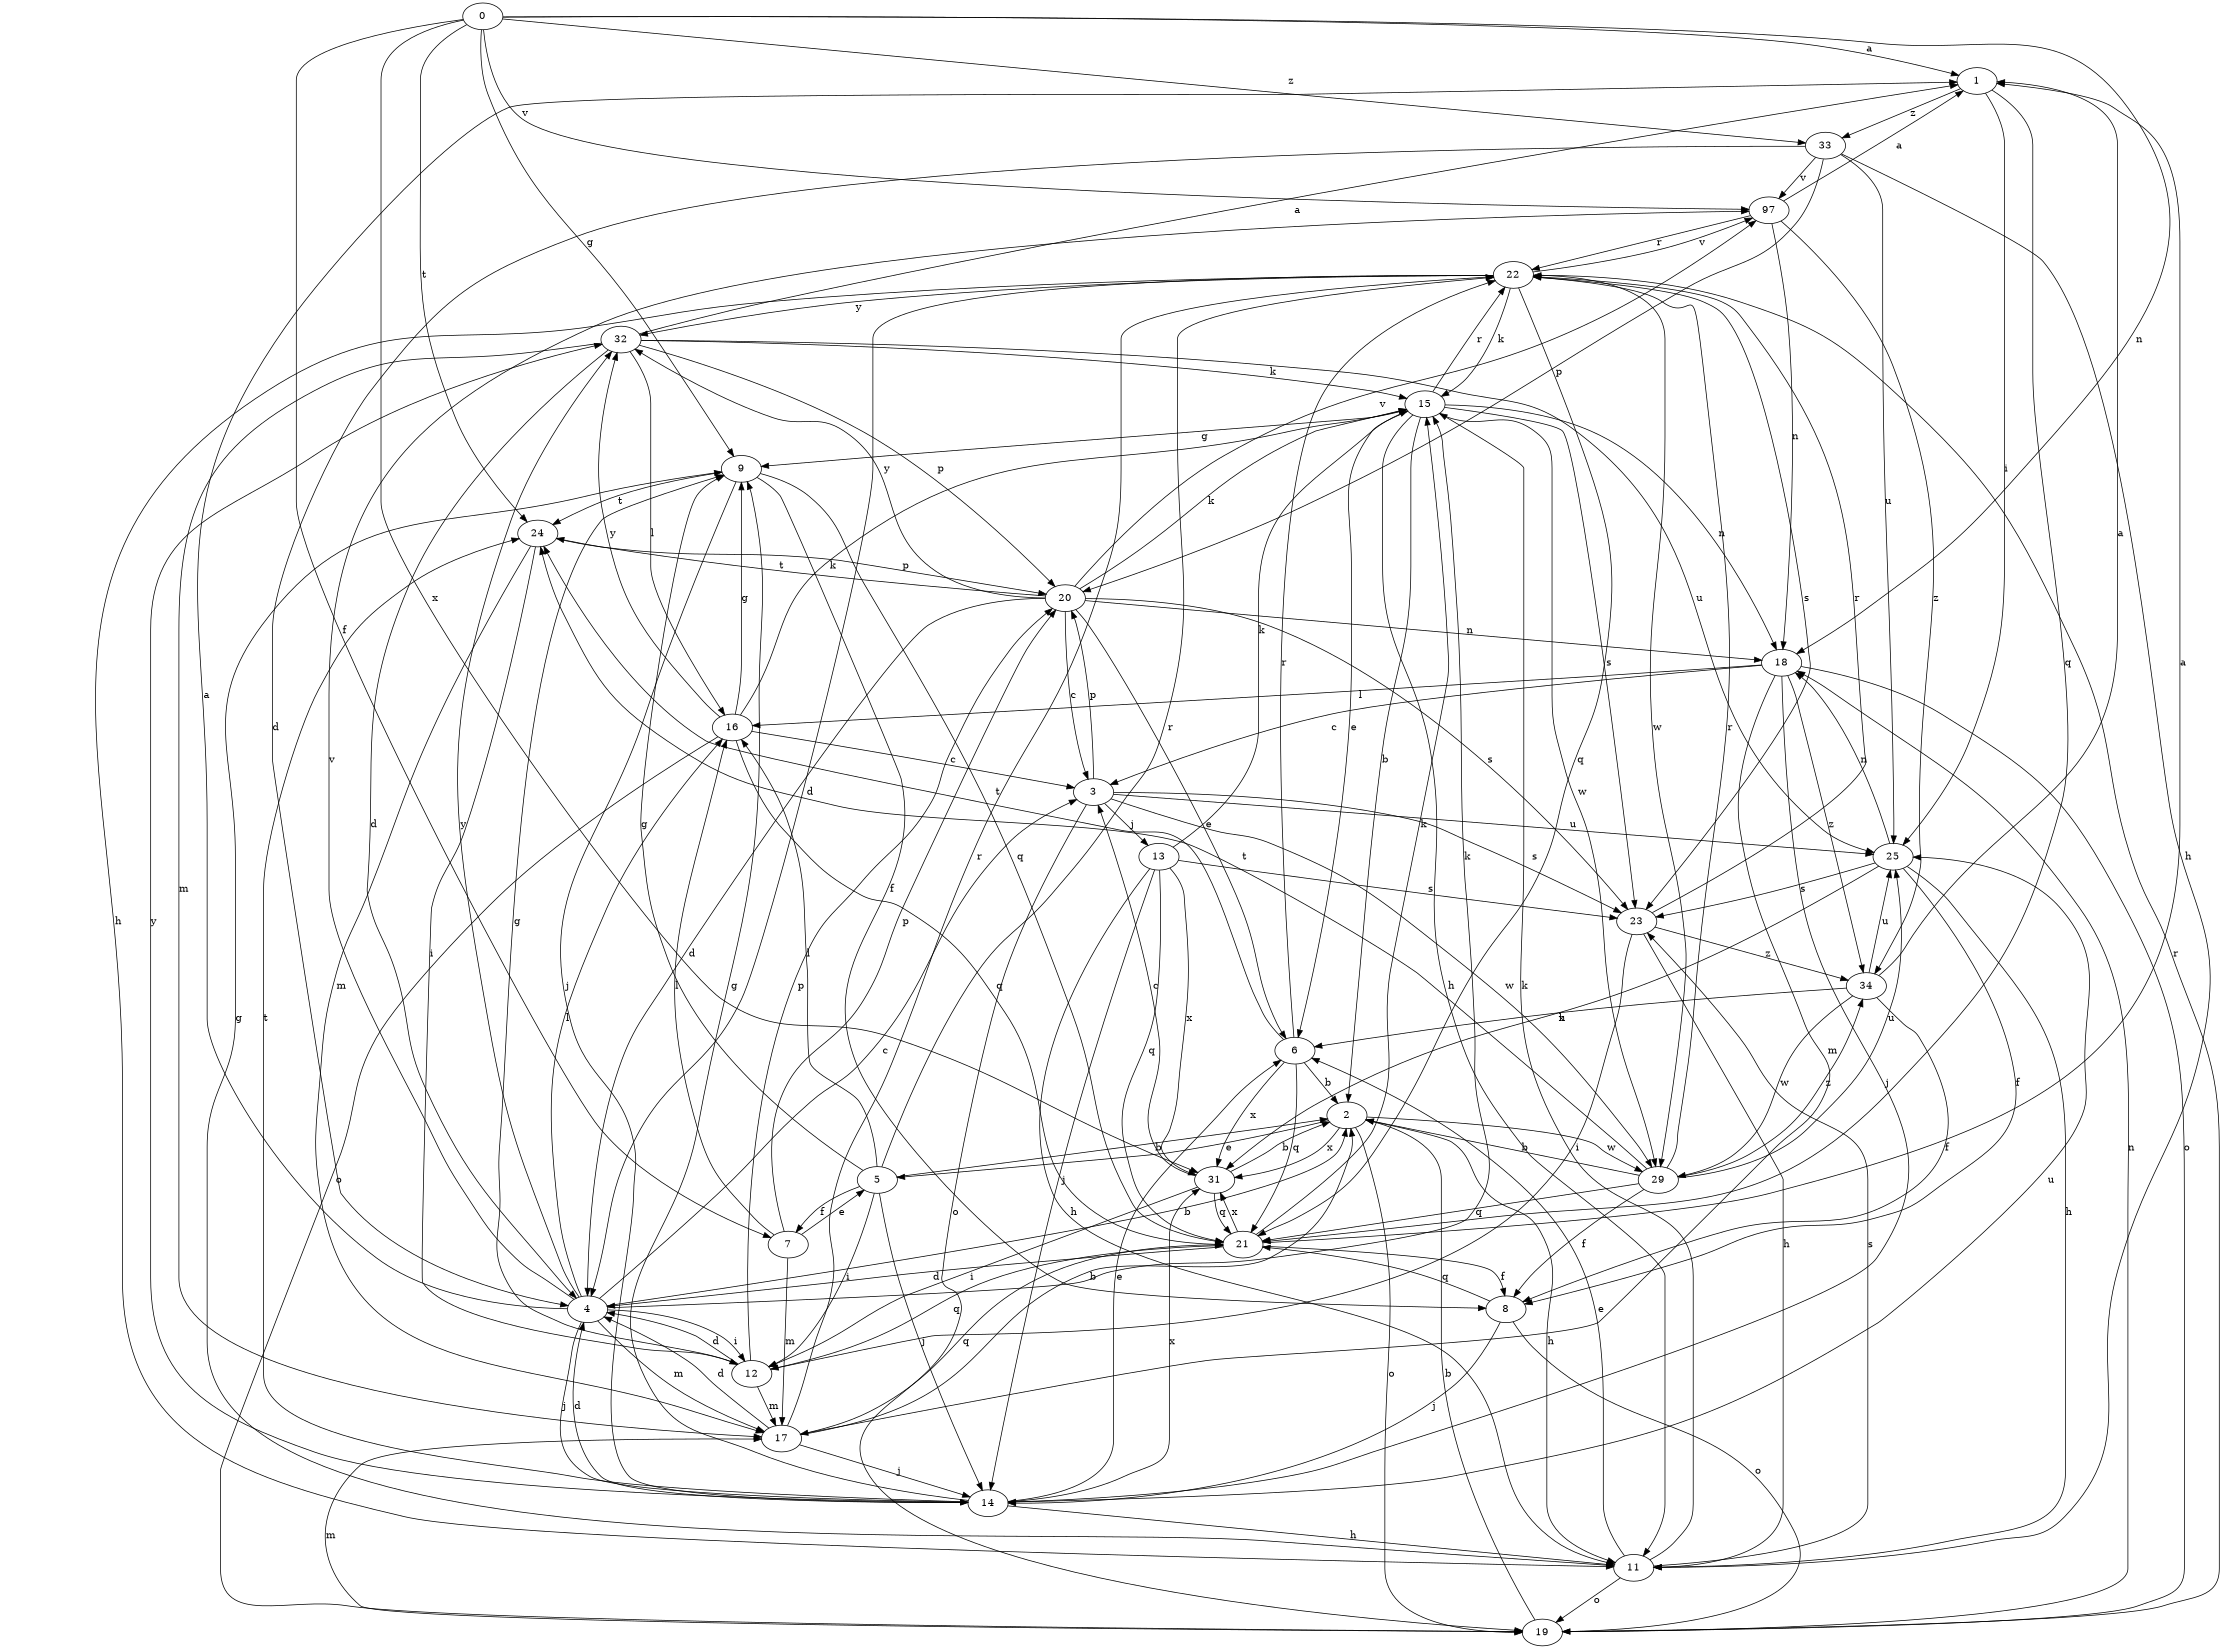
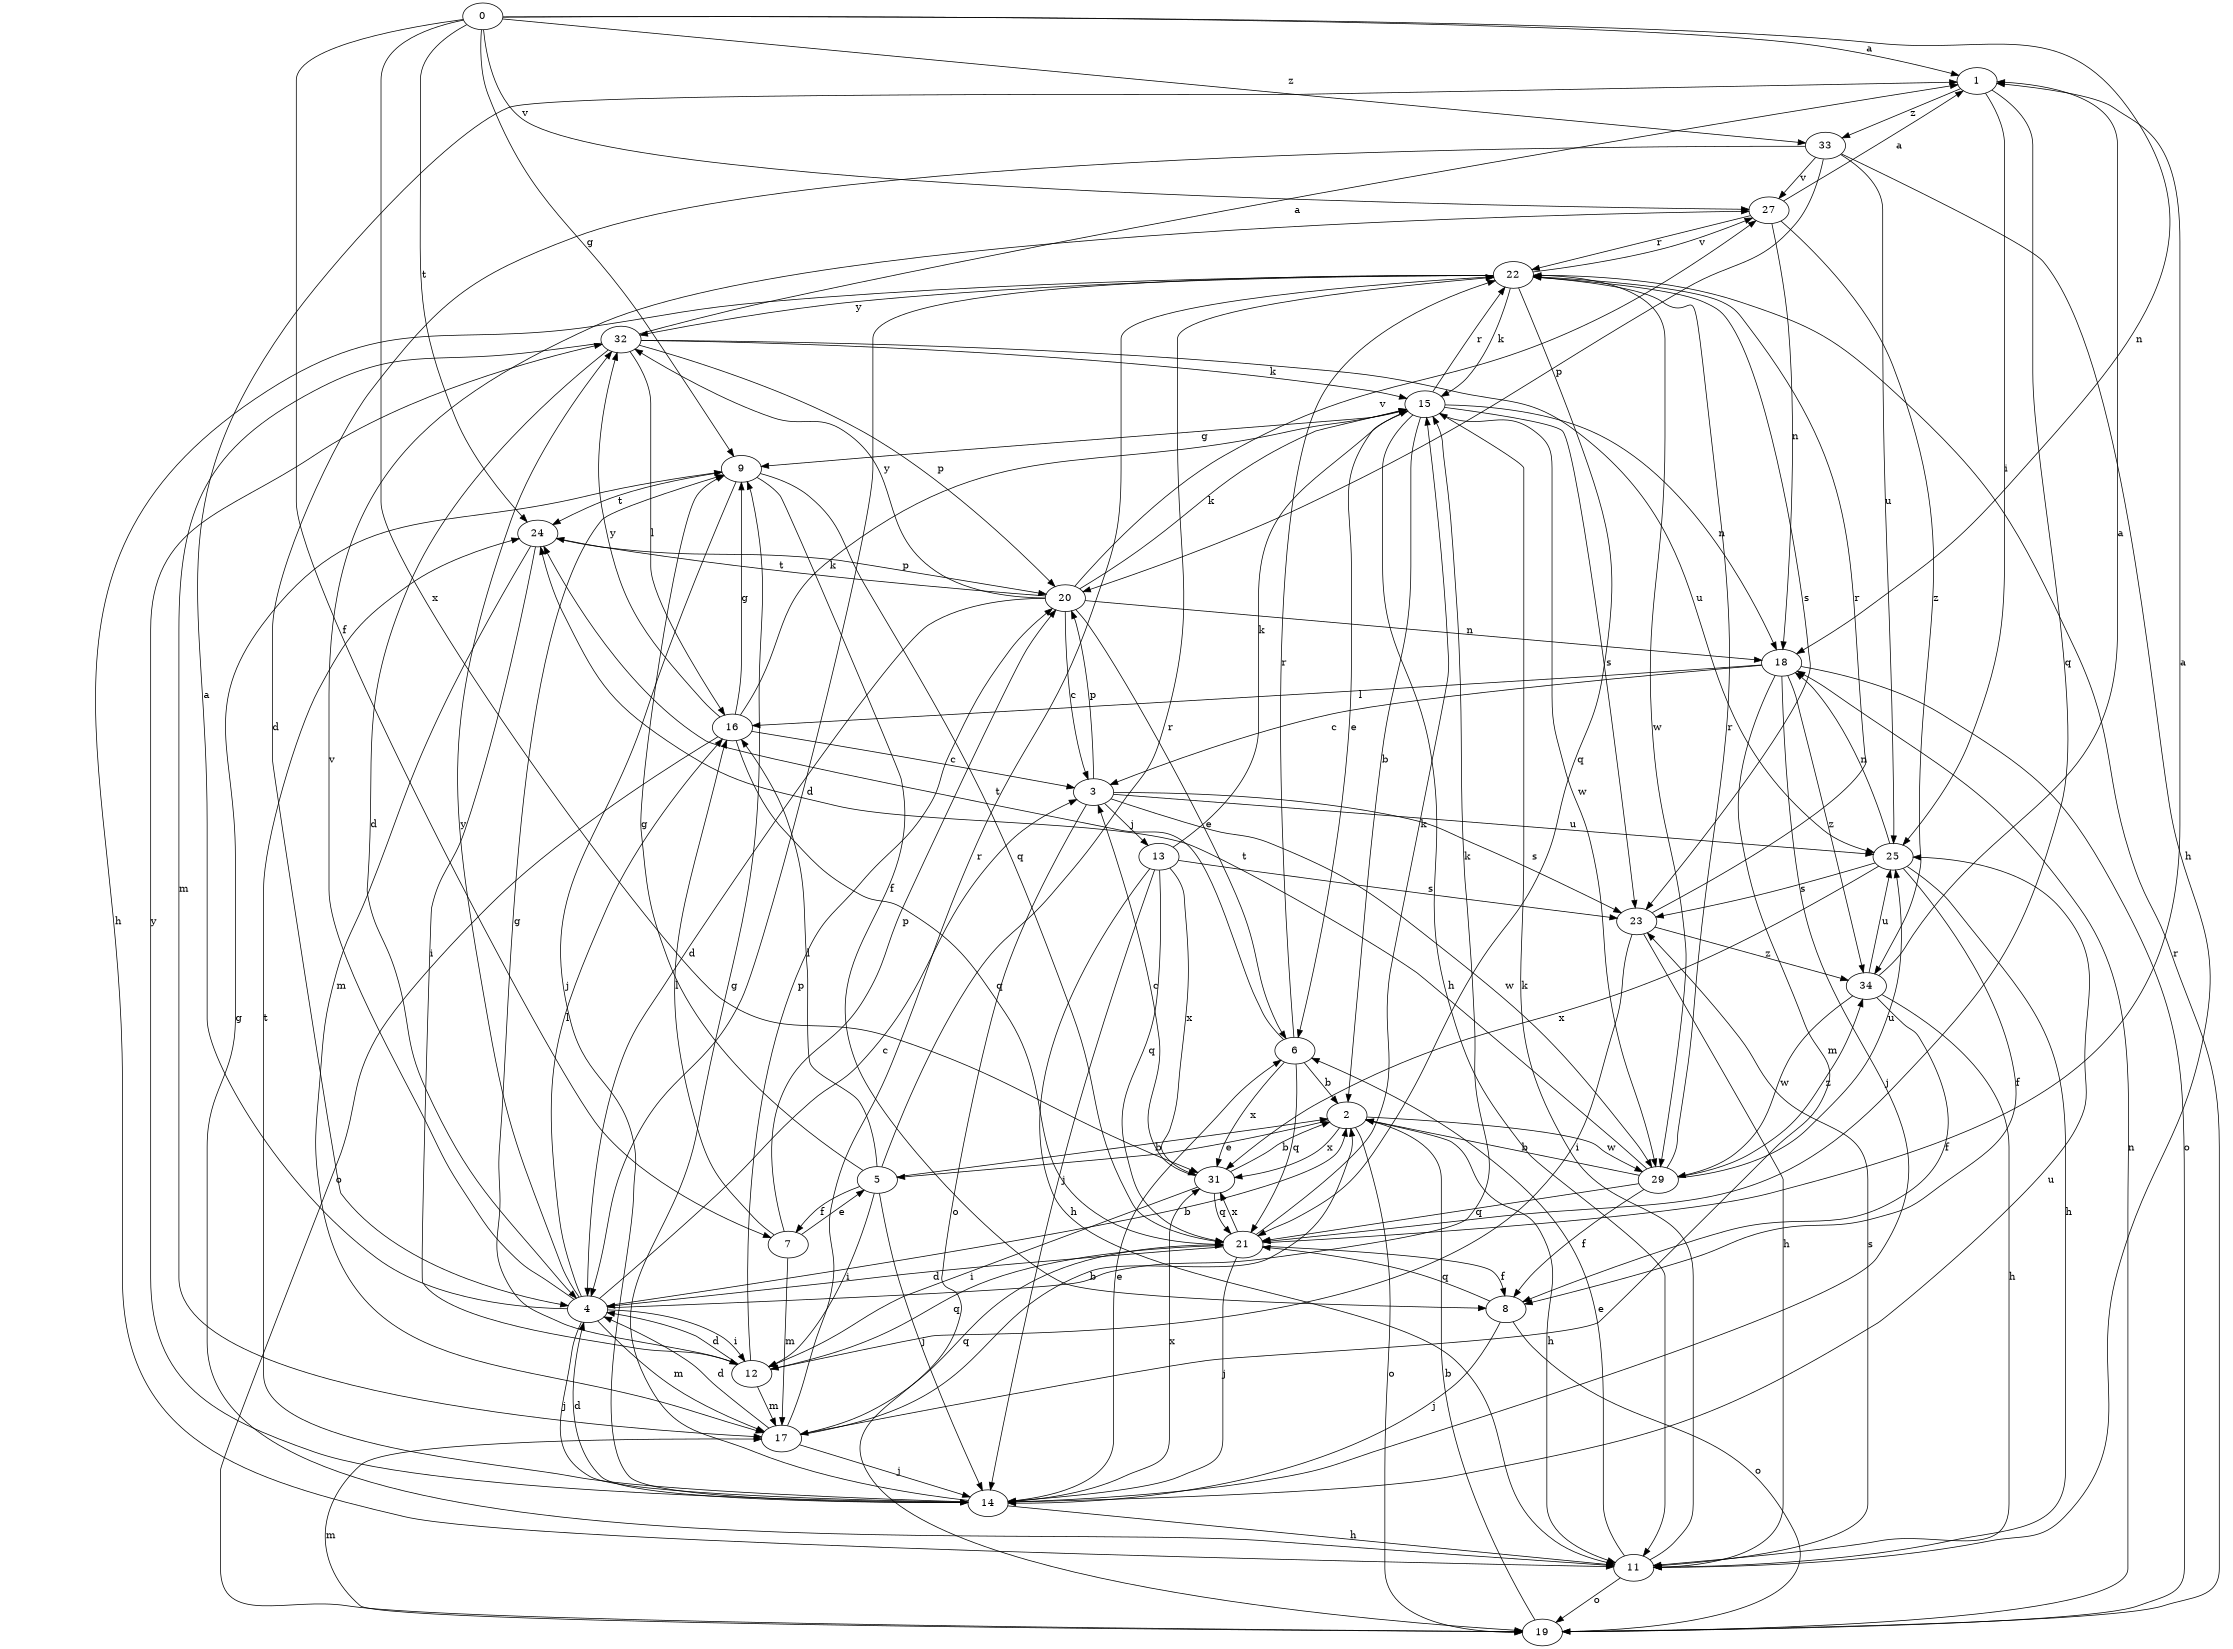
  strict digraph {
    0
    1
    7
    9
    18
    24
-   27 [label=97]
+   27
    31
    33
    21
    25
    5
    20
    16
    17
    14
    8
    19
    3
    34
    12
    22
    2
    11
    4
    15
    23
    29
    6
    13
    32
    0 -> 1 [label=a]
    0 -> 7 [label=f]
    0 -> 9 [label=g]
    0 -> 18 [label=n]
    0 -> 24 [label=t]
    0 -> 27 [label=v]
    0 -> 31 [label=x]
    0 -> 33 [label=z]
    1 -> 33 [label=z]
    1 -> 21 [label=q]
    1 -> 25 [label=i]
    7 -> 5 [label=e]
    7 -> 20 [label=p]
    7 -> 16 [label=l]
    7 -> 17 [label=m]
    9 -> 24 [label=t]
    9 -> 21 [label=q]
    9 -> 14 [label=j]
    9 -> 8 [label=f]
    18 -> 16 [label=l]
    18 -> 17 [label=m]
    18 -> 14 [label=j]
    18 -> 19 [label=o]
    18 -> 3 [label=c]
    18 -> 34 [label=z]
    24 -> 20 [label=p]
    24 -> 17 [label=m]
    24 -> 12 [label=i]
    27 -> 1 [label=a]
    27 -> 18 [label=n]
    27 -> 34 [label=z]
    27 -> 22 [label=r]
    31 -> 21 [label=q]
    31 -> 3 [label=c]
    31 -> 12 [label=i]
    31 -> 2 [label=b]
    33 -> 27 [label=v]
    33 -> 25 [label=u]
    33 -> 20 [label=p]
    33 -> 11 [label=h]
    33 -> 4 [label=d]
    21 -> 1 [label=a]
    21 -> 31 [label=x]
+   21 -> 14 [label=j]
    21 -> 8 [label=f]
    21 -> 4 [label=d]
    21 -> 15 [label=k]
    25 -> 18 [label=n]
    25 -> 31 [label=x]
    25 -> 8 [label=f]
    25 -> 11 [label=h]
    25 -> 23 [label=s]
    5 -> 7 [label=f]
    5 -> 9 [label=g]
    5 -> 16 [label=l]
    5 -> 14 [label=j]
    5 -> 12 [label=i]
    5 -> 22 [label=r]
    5 -> 2 [label=b]
    20 -> 18 [label=n]
    20 -> 24 [label=t]
    20 -> 27 [label=v]
    20 -> 3 [label=c]
    20 -> 4 [label=d]
    20 -> 15 [label=k]
-   20 -> 23 [label=s]
    20 -> 6 [label=e]
    20 -> 32 [label=y]
    16 -> 9 [label=g]
    16 -> 21 [label=q]
    16 -> 19 [label=o]
    16 -> 3 [label=c]
    16 -> 15 [label=k]
    16 -> 32 [label=y]
    17 -> 21 [label=q]
    17 -> 14 [label=j]
    17 -> 22 [label=r]
    17 -> 2 [label=b]
    17 -> 4 [label=d]
    14 -> 9 [label=g]
    14 -> 24 [label=t]
    14 -> 31 [label=x]
    14 -> 25 [label=u]
    14 -> 11 [label=h]
    14 -> 4 [label=d]
    14 -> 6 [label=e]
    14 -> 32 [label=y]
    8 -> 21 [label=q]
    8 -> 14 [label=j]
    8 -> 19 [label=o]
    19 -> 18 [label=n]
    19 -> 17 [label=m]
    19 -> 22 [label=r]
    19 -> 2 [label=b]
    3 -> 25 [label=u]
    3 -> 20 [label=p]
    3 -> 19 [label=o]
    3 -> 23 [label=s]
    3 -> 29 [label=w]
    3 -> 13 [label=j]
    34 -> 1 [label=a]
    34 -> 25 [label=u]
    34 -> 8 [label=f]
-   34 -> 6 [label=h]
+   34 -> 11 [label=h]
    34 -> 29 [label=w]
    12 -> 9 [label=g]
    12 -> 21 [label=q]
    12 -> 20 [label=p]
    12 -> 17 [label=m]
    12 -> 4 [label=d]
    22 -> 27 [label=v]
    22 -> 21 [label=q]
    22 -> 11 [label=h]
    22 -> 4 [label=d]
    22 -> 15 [label=k]
    22 -> 23 [label=s]
    22 -> 29 [label=w]
    22 -> 32 [label=y]
    2 -> 31 [label=x]
    2 -> 5 [label=e]
    2 -> 19 [label=o]
    2 -> 11 [label=h]
    2 -> 29 [label=w]
    11 -> 9 [label=g]
    11 -> 19 [label=o]
    11 -> 15 [label=k]
    11 -> 23 [label=s]
    11 -> 6 [label=e]
    4 -> 1 [label=a]
    4 -> 27 [label=v]
    4 -> 16 [label=l]
    4 -> 17 [label=m]
    4 -> 14 [label=j]
    4 -> 3 [label=c]
    4 -> 12 [label=i]
    4 -> 2 [label=b]
    4 -> 15 [label=k]
    4 -> 32 [label=y]
    15 -> 9 [label=g]
    15 -> 18 [label=n]
    15 -> 22 [label=r]
    15 -> 2 [label=b]
    15 -> 11 [label=h]
    15 -> 23 [label=s]
    15 -> 29 [label=w]
    15 -> 6 [label=e]
    23 -> 34 [label=z]
    23 -> 12 [label=i]
    23 -> 22 [label=r]
    23 -> 11 [label=h]
    29 -> 24 [label=t]
    29 -> 21 [label=q]
    29 -> 25 [label=u]
    29 -> 8 [label=f]
    29 -> 34 [label=z]
    29 -> 22 [label=r]
    29 -> 2 [label=b]
    6 -> 24 [label=t]
    6 -> 31 [label=x]
    6 -> 21 [label=q]
    6 -> 22 [label=r]
    6 -> 2 [label=b]
    13 -> 31 [label=x]
    13 -> 21 [label=q]
    13 -> 14 [label=j]
    13 -> 11 [label=h]
    13 -> 15 [label=k]
    13 -> 23 [label=s]
    32 -> 1 [label=a]
    32 -> 25 [label=u]
    32 -> 20 [label=p]
    32 -> 16 [label=l]
    32 -> 17 [label=m]
    32 -> 4 [label=d]
    32 -> 15 [label=k]
  }
